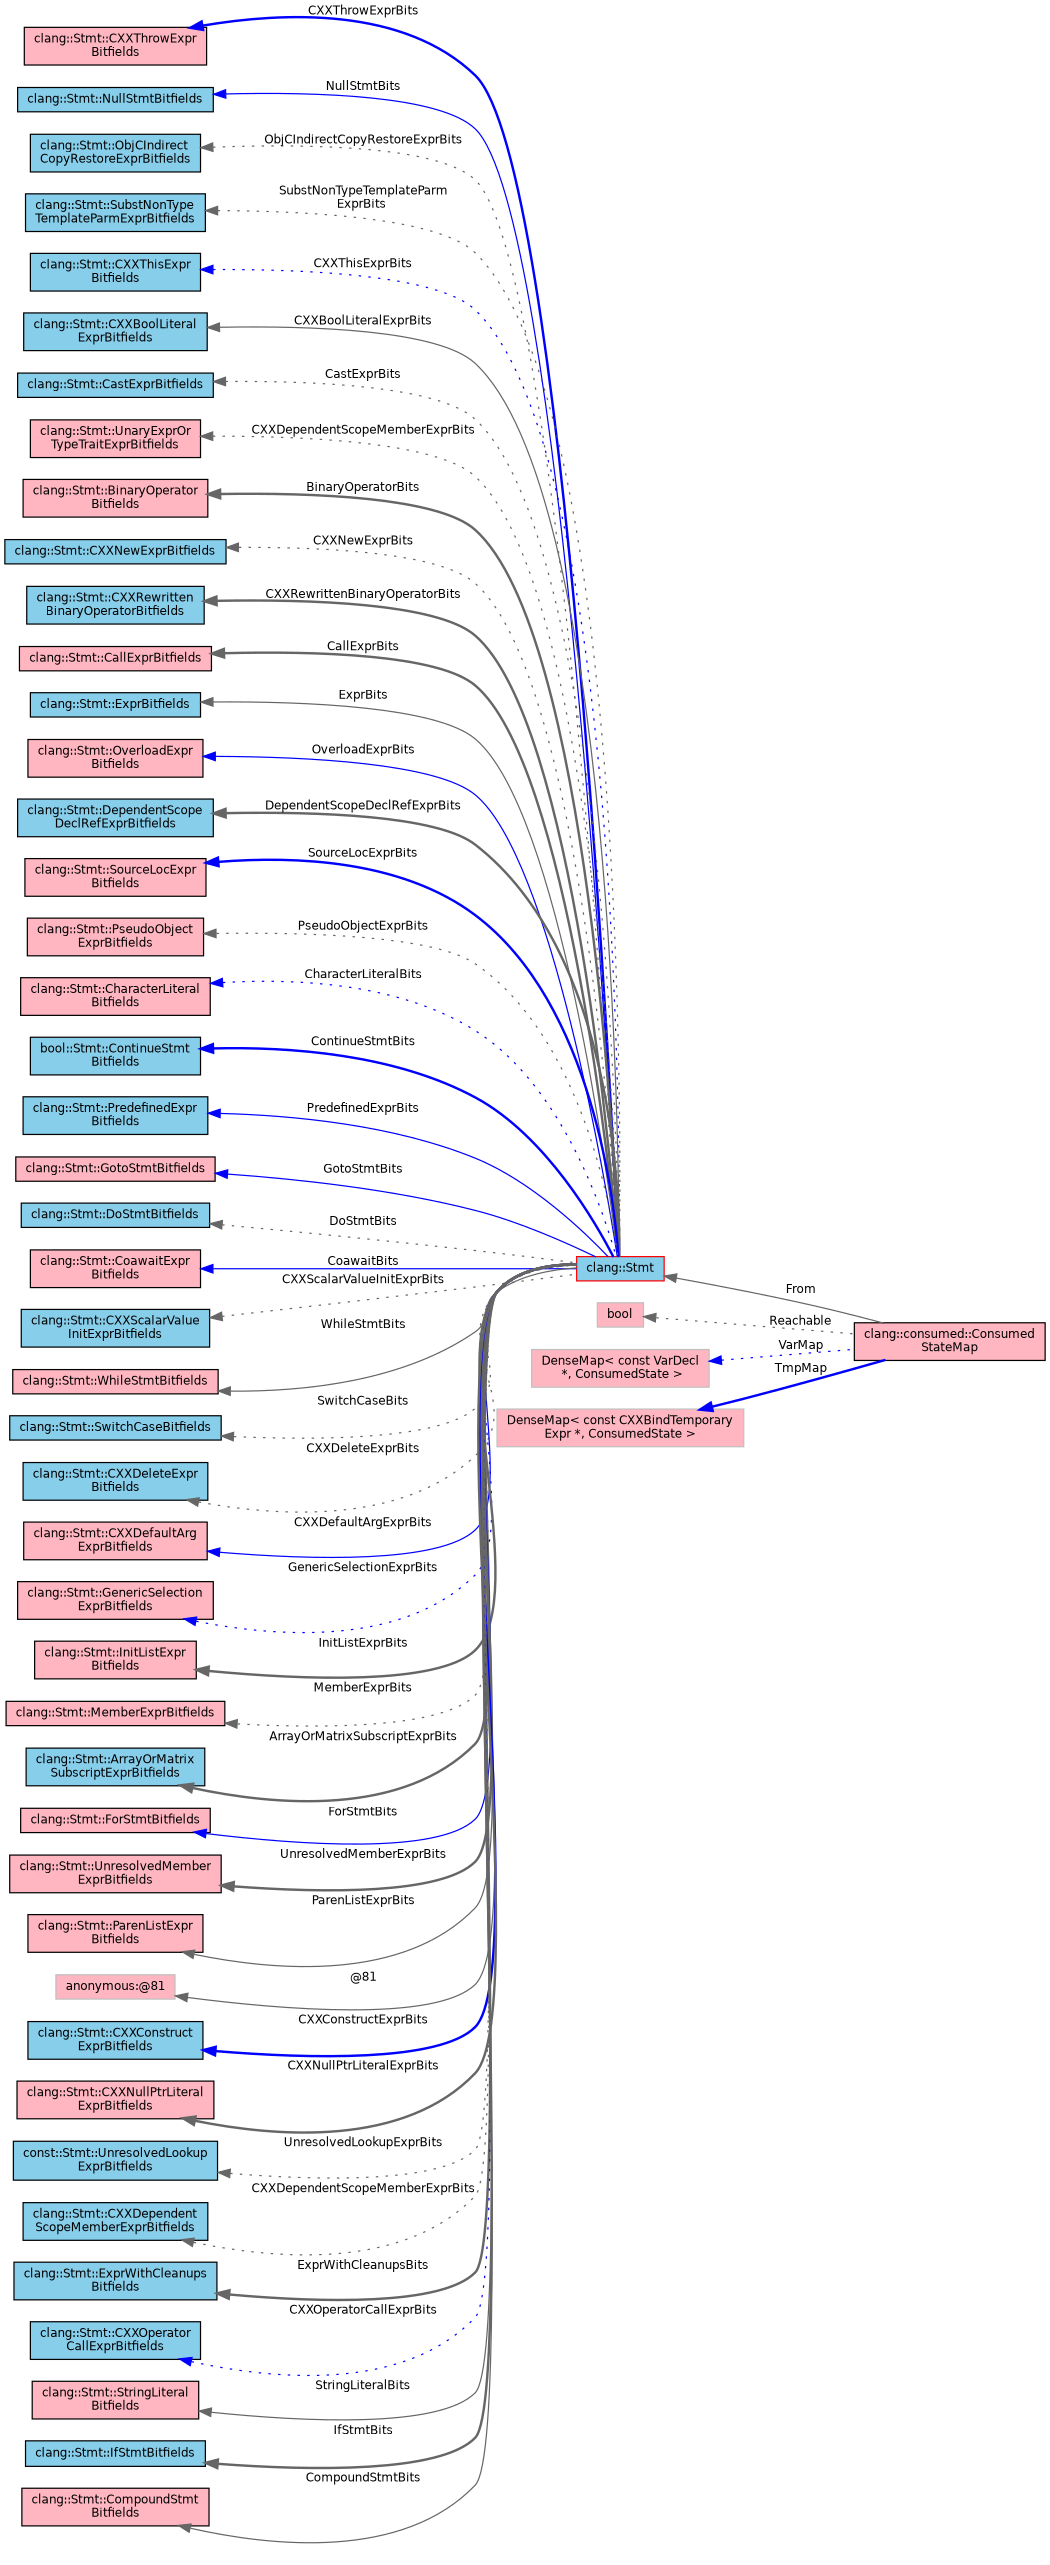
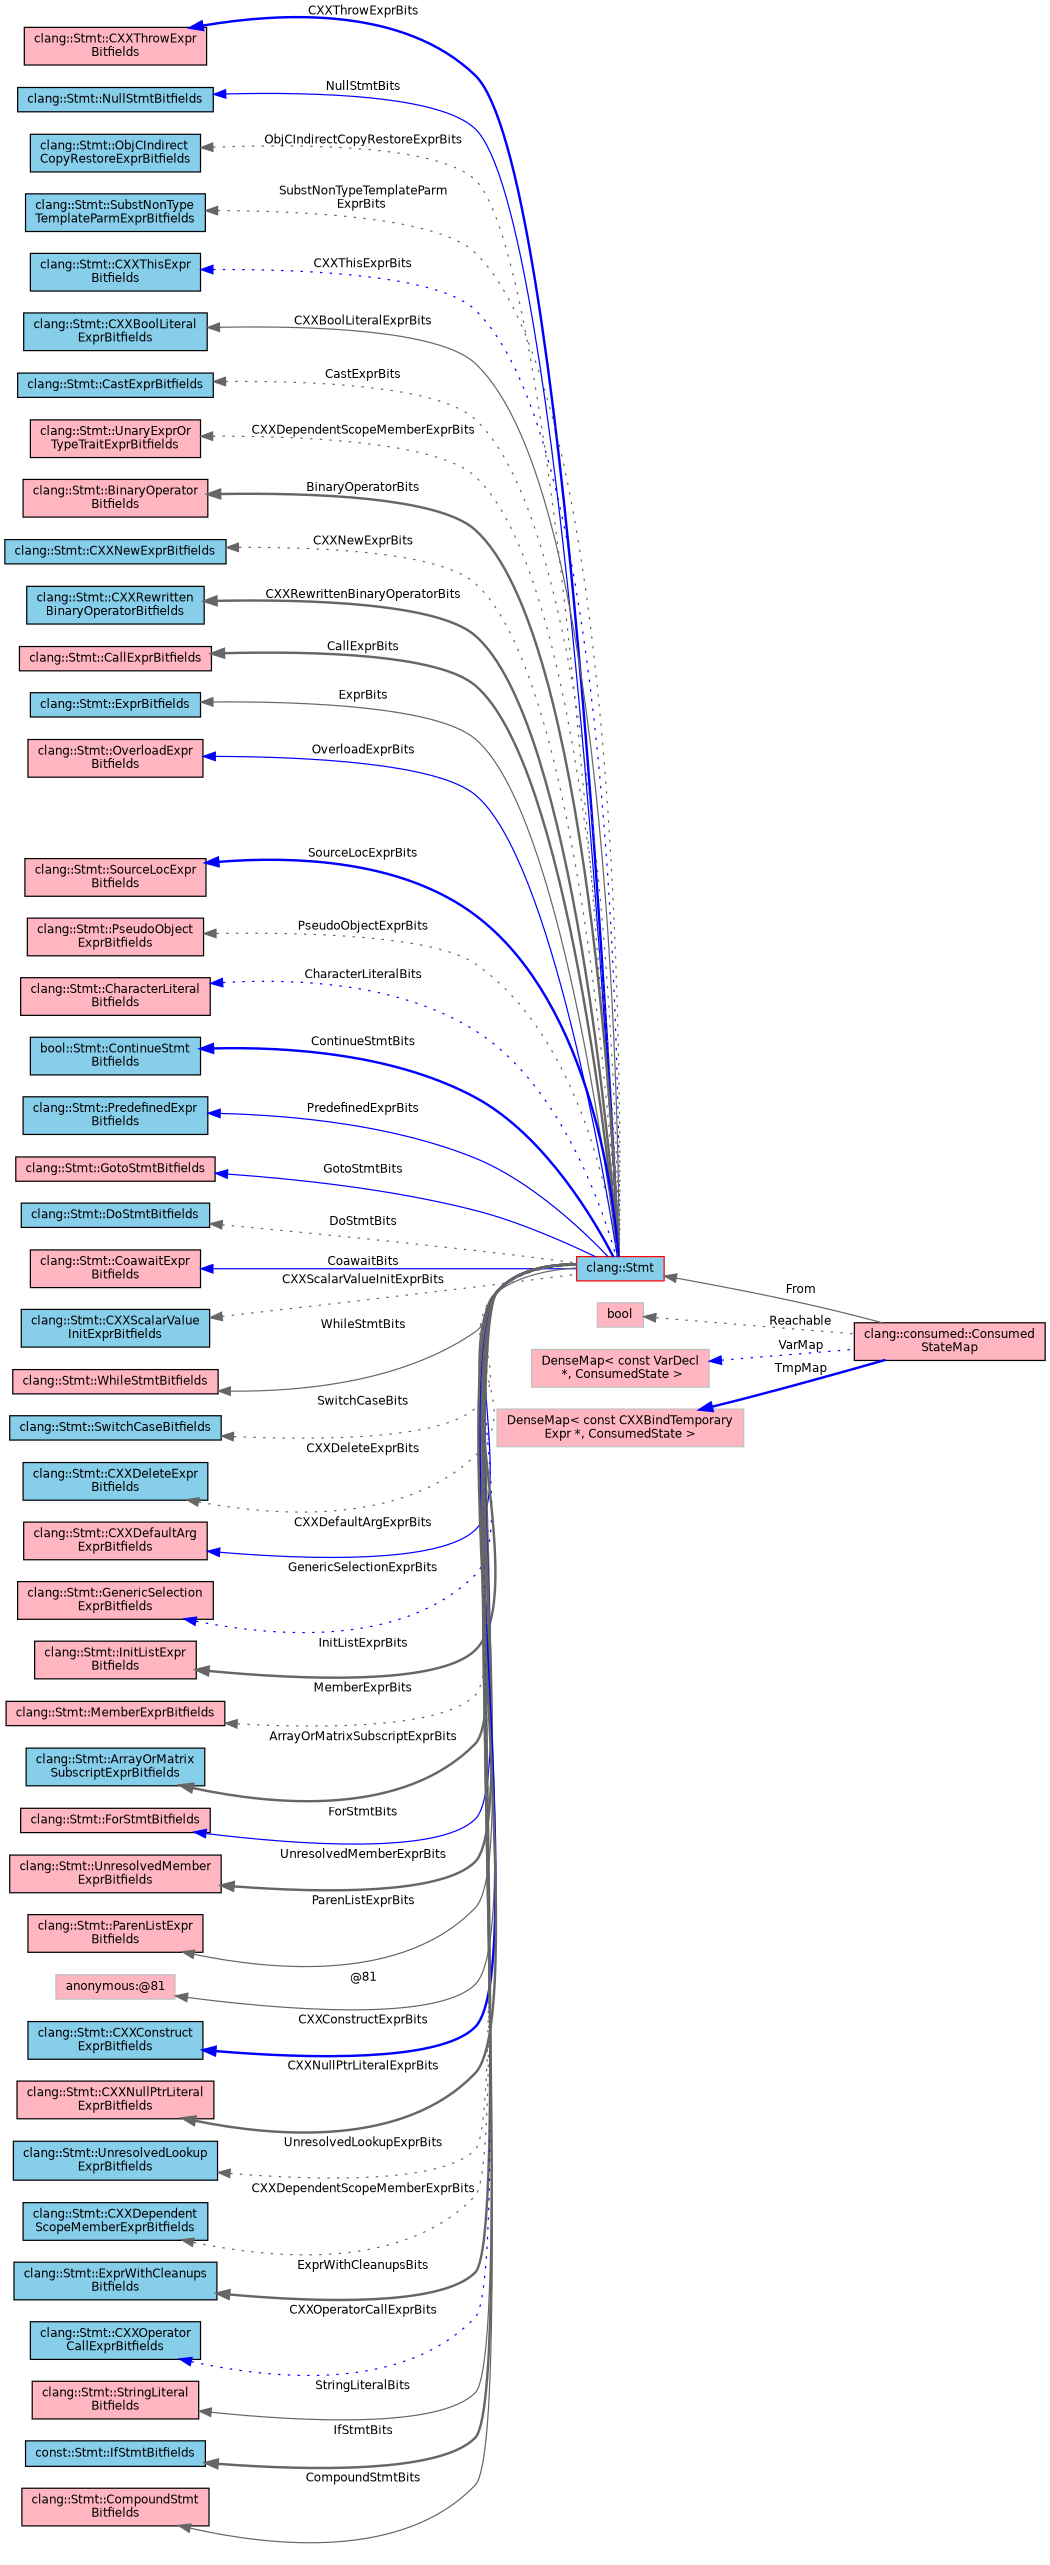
  digraph {
    rankdir=LR
    node [color=black fillcolor=lightpink fontname=Helvetica fontsize=10 shape=record style=filled]
    edge [color=gray40 dir=back fontname=Helvetica fontsize=10 labelfontname=Helvetica labelfontsize=10 style=dotted]
    n1 [fontcolor=black height=0.2 label="clang::consumed::Consumed\lStateMap" width=0.4]
    n2 [color=red fillcolor=skyblue height=0.2 label="clang::Stmt" width=0.4]
    n3 [height=0.2 label="clang::Stmt::CXXThrowExpr\lBitfields" width=0.4]
    n4 [fillcolor=skyblue height=0.2 label="clang::Stmt::NullStmtBitfields" width=0.4]
    n5 [fillcolor=skyblue height=0.2 label="clang::Stmt::ObjCIndirect\lCopyRestoreExprBitfields" width=0.4]
    n6 [fillcolor=skyblue height=0.2 label="clang::Stmt::SubstNonType\lTemplateParmExprBitfields" width=0.4]
    n7 [fillcolor=skyblue height=0.2 label="clang::Stmt::CXXThisExpr\lBitfields" width=0.4]
    n8 [fillcolor=skyblue height=0.2 label="clang::Stmt::CXXBoolLiteral\lExprBitfields" width=0.4]
    n9 [fillcolor=skyblue height=0.2 label="clang::Stmt::CastExprBitfields" width=0.4]
    n10 [height=0.2 label="clang::Stmt::UnaryExprOr\lTypeTraitExprBitfields" width=0.4]
    n11 [height=0.2 label="clang::Stmt::BinaryOperator\lBitfields" width=0.4]
    n12 [fillcolor=skyblue height=0.2 label="clang::Stmt::CXXNewExprBitfields" width=0.4]
    n13 [fillcolor=skyblue height=0.2 label="clang::Stmt::CXXRewritten\lBinaryOperatorBitfields" width=0.4]
    n14 [height=0.2 label="clang::Stmt::CallExprBitfields" width=0.4]
    n15 [fillcolor=skyblue height=0.2 label="clang::Stmt::ExprBitfields" width=0.4]
    n16 [height=0.2 label="clang::Stmt::OverloadExpr\lBitfields" width=0.4]
-   n17 [fillcolor=skyblue height=0.2 label="clang::Stmt::DependentScope\lDeclRefExprBitfields" width=0.4]
    n18 [height=0.2 label="clang::Stmt::SourceLocExpr\lBitfields" width=0.4]
    n19 [height=0.2 label="clang::Stmt::PseudoObject\lExprBitfields" width=0.4]
    n20 [height=0.2 label="clang::Stmt::CharacterLiteral\lBitfields" width=0.4]
    n21 [fillcolor=skyblue height=0.2 label="bool::Stmt::ContinueStmt\lBitfields" width=0.4]
    n22 [fillcolor=skyblue height=0.2 label="clang::Stmt::PredefinedExpr\lBitfields" width=0.4]
    n23 [height=0.2 label="clang::Stmt::GotoStmtBitfields" width=0.4]
    n24 [fillcolor=skyblue height=0.2 label="clang::Stmt::DoStmtBitfields" width=0.4]
    n25 [height=0.2 label="clang::Stmt::CoawaitExpr\lBitfields" width=0.4]
    n26 [fillcolor=skyblue height=0.2 label="clang::Stmt::CXXScalarValue\lInitExprBitfields" width=0.4]
    n27 [height=0.2 label="clang::Stmt::WhileStmtBitfields" width=0.4]
    n28 [fillcolor=skyblue height=0.2 label="clang::Stmt::SwitchCaseBitfields" width=0.4]
    n29 [fillcolor=skyblue height=0.2 label="clang::Stmt::CXXDeleteExpr\lBitfields" width=0.4]
    n30 [height=0.2 label="clang::Stmt::CXXDefaultArg\lExprBitfields" width=0.4]
    n31 [height=0.2 label="clang::Stmt::GenericSelection\lExprBitfields" width=0.4]
    n32 [height=0.2 label="clang::Stmt::InitListExpr\lBitfields" width=0.4]
    n33 [height=0.2 label="clang::Stmt::MemberExprBitfields" width=0.4]
    n34 [fillcolor=skyblue height=0.2 label="clang::Stmt::ArrayOrMatrix\lSubscriptExprBitfields" width=0.4]
    n35 [height=0.2 label="clang::Stmt::ForStmtBitfields" width=0.4]
    n36 [height=0.2 label="clang::Stmt::UnresolvedMember\lExprBitfields" width=0.4]
    n37 [height=0.2 label="clang::Stmt::ParenListExpr\lBitfields" width=0.4]
    n38 [color=grey75 height=0.2 label="anonymous:@81" width=0.4]
    n39 [fillcolor=skyblue height=0.2 label="clang::Stmt::CXXConstruct\lExprBitfields" width=0.4]
    n40 [height=0.2 label="clang::Stmt::CXXNullPtrLiteral\lExprBitfields" width=0.4]
-   n41 [fillcolor=skyblue height=0.2 label="const::Stmt::UnresolvedLookup\lExprBitfields" width=0.4]
+   n41 [fillcolor=skyblue height=0.2 label="clang::Stmt::UnresolvedLookup\lExprBitfields" width=0.4]
    n42 [fillcolor=skyblue height=0.2 label="clang::Stmt::CXXDependent\lScopeMemberExprBitfields" width=0.4]
    n43 [fillcolor=skyblue height=0.2 label="clang::Stmt::ExprWithCleanups\lBitfields" width=0.4]
    n44 [fillcolor=skyblue height=0.2 label="clang::Stmt::CXXOperator\lCallExprBitfields" width=0.4]
    n45 [height=0.2 label="clang::Stmt::StringLiteral\lBitfields" width=0.4]
-   n46 [fillcolor=skyblue height=0.2 label="clang::Stmt::IfStmtBitfields" width=0.4]
+   n46 [fillcolor=skyblue height=0.2 label="const::Stmt::IfStmtBitfields" width=0.4]
    n47 [height=0.2 label="clang::Stmt::CompoundStmt\lBitfields" width=0.4]
    n48 [color=grey75 height=0.2 label=bool width=0.4]
    n49 [color=grey75 height=0.2 label="DenseMap\< const VarDecl\l *, ConsumedState \>" width=0.4]
    n50 [color=grey75 height=0.2 label="DenseMap\< const CXXBindTemporary\lExpr *, ConsumedState \>" width=0.4]
    n2 -> n1 [label=" From" style=solid]
    n3 -> n2 [color=blue label=" CXXThrowExprBits" style=bold]
    n4 -> n2 [color=blue label=" NullStmtBits" style=solid]
    n5 -> n2 [label=" ObjCIndirectCopyRestoreExprBits"]
    n6 -> n2 [label=" SubstNonTypeTemplateParm\lExprBits"]
    n7 -> n2 [color=blue label=" CXXThisExprBits"]
    n8 -> n2 [label=" CXXBoolLiteralExprBits" style=solid]
    n9 -> n2 [label=" CastExprBits"]
    n10 -> n2 [label=" CXXDependentScopeMemberExprBits"]
    n11 -> n2 [label=" BinaryOperatorBits" style=bold]
    n12 -> n2 [label=" CXXNewExprBits"]
    n13 -> n2 [label=" CXXRewrittenBinaryOperatorBits" style=bold]
    n14 -> n2 [label=" CallExprBits" style=bold]
    n15 -> n2 [label=" ExprBits" style=solid]
    n16 -> n2 [color=blue label=" OverloadExprBits" style=solid]
-   n17 -> n2 [label=" DependentScopeDeclRefExprBits" style=bold]
    n18 -> n2 [color=blue label=" SourceLocExprBits" style=bold]
    n19 -> n2 [label=" PseudoObjectExprBits"]
    n20 -> n2 [color=blue label=" CharacterLiteralBits"]
    n21 -> n2 [color=blue label=" ContinueStmtBits" style=bold]
    n22 -> n2 [color=blue label=" PredefinedExprBits" style=solid]
    n23 -> n2 [color=blue label=" GotoStmtBits" style=solid]
    n24 -> n2 [label=" DoStmtBits"]
    n25 -> n2 [color=blue label=" CoawaitBits" style=solid]
    n26 -> n2 [label=" CXXScalarValueInitExprBits"]
    n27 -> n2 [label=" WhileStmtBits" style=solid]
    n28 -> n2 [label=" SwitchCaseBits"]
    n29 -> n2 [label=" CXXDeleteExprBits"]
    n30 -> n2 [color=blue label=" CXXDefaultArgExprBits" style=solid]
    n31 -> n2 [color=blue label=" GenericSelectionExprBits"]
    n32 -> n2 [label=" InitListExprBits" style=bold]
    n33 -> n2 [label=" MemberExprBits"]
    n34 -> n2 [label=" ArrayOrMatrixSubscriptExprBits" style=bold]
    n35 -> n2 [color=blue label=" ForStmtBits" style=solid]
    n36 -> n2 [label=" UnresolvedMemberExprBits" style=bold]
    n37 -> n2 [label=" ParenListExprBits" style=solid]
    n38 -> n2 [label=" @81" style=solid]
    n39 -> n2 [color=blue label=" CXXConstructExprBits" style=bold]
    n40 -> n2 [label=" CXXNullPtrLiteralExprBits" style=bold]
    n41 -> n2 [label=" UnresolvedLookupExprBits"]
    n42 -> n2 [label=" CXXDependentScopeMemberExprBits"]
    n43 -> n2 [label=" ExprWithCleanupsBits" style=bold]
    n44 -> n2 [color=blue label=" CXXOperatorCallExprBits"]
    n45 -> n2 [label=" StringLiteralBits" style=solid]
    n46 -> n2 [label=" IfStmtBits" style=bold]
    n47 -> n2 [label=" CompoundStmtBits" style=solid]
    n48 -> n1 [label=" Reachable"]
    n49 -> n1 [color=blue label=" VarMap"]
    n50 -> n1 [color=blue label=" TmpMap" style=bold]
  }
